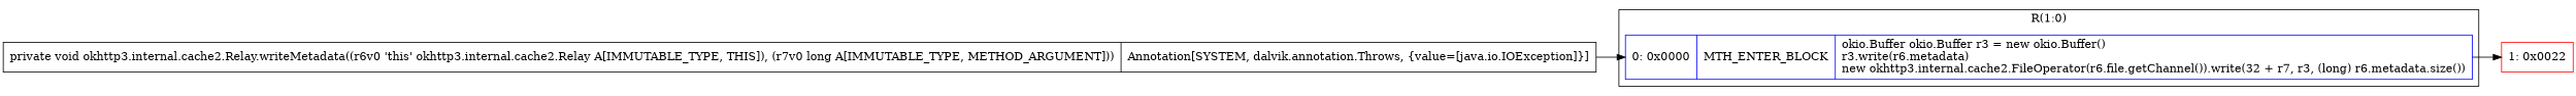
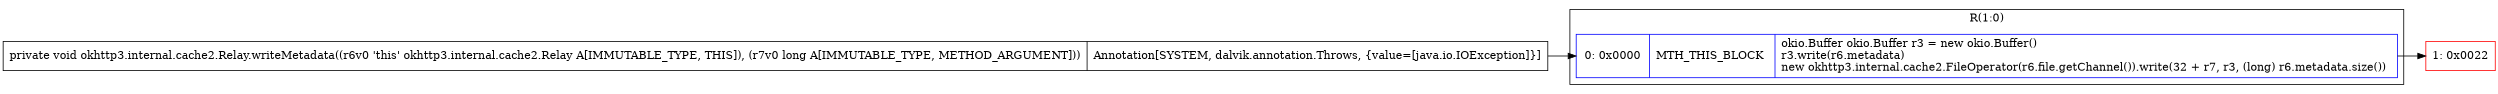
  digraph {
    rankdir=LR
    node [shape=record]
-   n1 [color=blue label="{0\:\ 0x0000|MTH_ENTER_BLOCK\l|okio.Buffer okio.Buffer r3 = new okio.Buffer()\lr3.write(r6.metadata)\lnew okhttp3.internal.cache2.FileOperator(r6.file.getChannel()).write(32 + r7, r3, (long) r6.metadata.size())\l}"]
+   n1 [color=blue label="{0\:\ 0x0000|MTH_THIS_BLOCK\l|okio.Buffer okio.Buffer r3 = new okio.Buffer()\lr3.write(r6.metadata)\lnew okhttp3.internal.cache2.FileOperator(r6.file.getChannel()).write(32 + r7, r3, (long) r6.metadata.size())\l}"]
    n2 [color=red label="{1\:\ 0x0022}"]
    n3 [label="{private void okhttp3.internal.cache2.Relay.writeMetadata((r6v0 'this' okhttp3.internal.cache2.Relay A[IMMUTABLE_TYPE, THIS]), (r7v0 long A[IMMUTABLE_TYPE, METHOD_ARGUMENT]))  | Annotation[SYSTEM, dalvik.annotation.Throws, \{value=[java.io.IOException]\}]\l}"]
    subgraph cluster_1 {
      label="R(1:0)"
      n1
    }
    n1 -> n2
    n3 -> n1
  }
